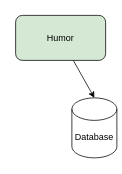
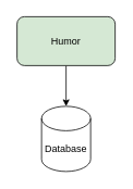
  <mxCell id="0" />
  <mxCell id="1" parent="0" />
  <mxCell id="2" style="edgeStyle=none;html=1;entryX=0.5;entryY=0;entryDx=0;entryDy=0;entryPerimeter=0;" edge="1" parent="1" source="3" target="4"><mxGeometry relative="1" as="geometry"><mxPoint x="80" y="130" as="targetPoint" /></mxGeometry></mxCell>
  <mxCell id="3" value="Humor" style="rounded=1;whiteSpace=wrap;html=1;fillColor=#d5e8d4;" vertex="1" parent="1"><mxGeometry x="20" y="20" width="120" height="60" as="geometry" /></mxCell>
- <mxCell id="4" value="Database" style="shape=cylinder3;whiteSpace=wrap;html=1;boundedLbl=1;backgroundOutline=1;size=15;" vertex="1" parent="1"><mxGeometry x="95" y="130" width="60" height="80" as="geometry" /></mxCell>
+ <mxCell id="4" value="Database" style="shape=cylinder3;whiteSpace=wrap;html=1;boundedLbl=1;backgroundOutline=1;size=15;" vertex="1" parent="1"><mxGeometry x="50" y="130" width="60" height="80" as="geometry" /></mxCell>
